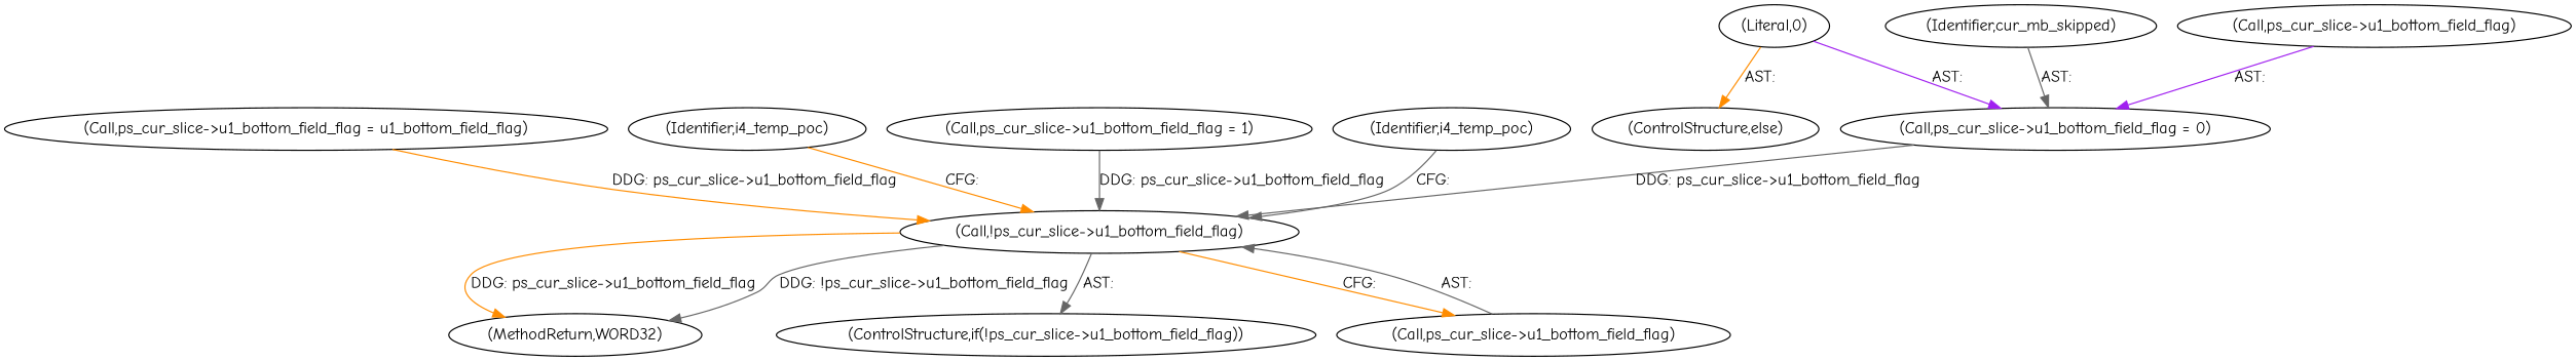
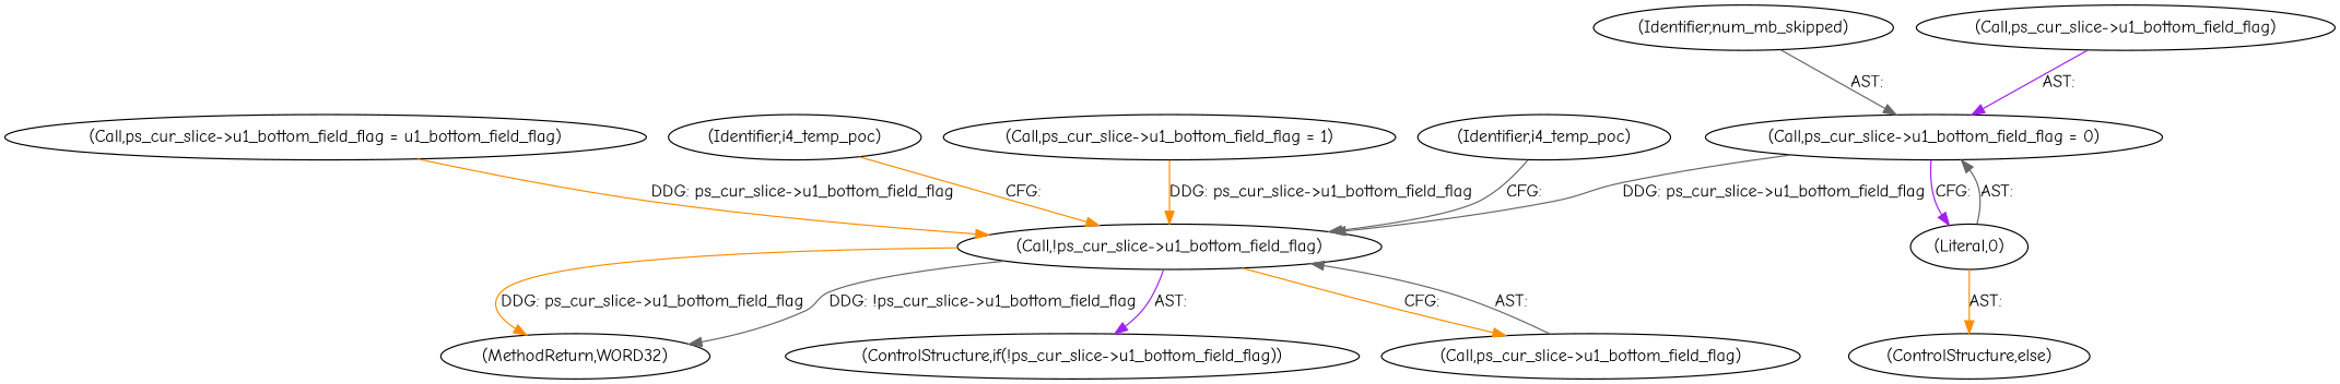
  digraph {
    fontname="Comic Neue"
    node [fontname="Comic Neue"]
    edge [color=gray40 fontname="Comic Neue"]
    n1 [label="(Call,ps_cur_slice->u1_bottom_field_flag = 0)"]
    n2 [label="(Call,!ps_cur_slice->u1_bottom_field_flag)"]
    n3 [label="(Literal,0)"]
    n4 [label="(MethodReturn,WORD32)"]
    n5 [label="(ControlStructure,if(!ps_cur_slice->u1_bottom_field_flag))"]
    n6 [label="(Call,ps_cur_slice->u1_bottom_field_flag)"]
    n7 [label="(ControlStructure,else)"]
    n8 [label="(Call,ps_cur_slice->u1_bottom_field_flag = u1_bottom_field_flag)"]
    n9 [label="(Identifier,i4_temp_poc)"]
    n10 [label="(Call,ps_cur_slice->u1_bottom_field_flag = 1)"]
    n11 [label="(Identifier,i4_temp_poc)"]
-   n12 [label="(Identifier,cur_mb_skipped)"]
+   n12 [label="(Identifier,num_mb_skipped)"]
    n13 [label="(Call,ps_cur_slice->u1_bottom_field_flag)"]
    n1 -> n2 [label="DDG: ps_cur_slice->u1_bottom_field_flag"]
+   n1 -> n3 [color=purple label="CFG: "]
    n2 -> n4 [color=darkorange label="DDG: ps_cur_slice->u1_bottom_field_flag"]
    n2 -> n4 [label="DDG: !ps_cur_slice->u1_bottom_field_flag"]
-   n2 -> n5 [label="AST: "]
+   n2 -> n5 [color=purple label="AST: "]
    n2 -> n6 [color=darkorange label="CFG: "]
-   n3 -> n1 [color=purple label="AST: "]
+   n3 -> n1 [label="AST: "]
    n3 -> n7 [color=darkorange label="AST: "]
    n6 -> n2 [label="AST: "]
    n8 -> n2 [color=darkorange label="DDG: ps_cur_slice->u1_bottom_field_flag"]
    n9 -> n2 [color=darkorange label="CFG: "]
-   n10 -> n2 [label="DDG: ps_cur_slice->u1_bottom_field_flag"]
+   n10 -> n2 [color=darkorange label="DDG: ps_cur_slice->u1_bottom_field_flag"]
    n11 -> n2 [label="CFG: "]
    n12 -> n1 [label="AST: "]
    n13 -> n1 [color=purple label="AST: "]
  }
